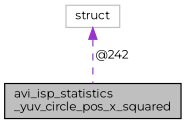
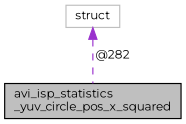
  digraph {
    fontname=Montserrat
    node [fontname=Montserrat fontsize=10 shape=record style=filled]
    n1 [color=black fillcolor=grey75 fontcolor=black height=0.2 label="avi_isp_statistics\l_yuv_circle_pos_x_squared" width=0.4]
    n2 [color=grey75 fillcolor=white height=0.2 label=struct width=0.4]
-   n2 -> n1 [color=darkorchid3 dir=back fontname=Montserrat fontsize=10 label=" @242" labelfontname=FreeSans labelfontsize=10 style=dashed]
+   n2 -> n1 [color=darkorchid3 dir=back fontname=Montserrat fontsize=10 label=" @282" labelfontname=FreeSans labelfontsize=10 style=dashed]
  }
